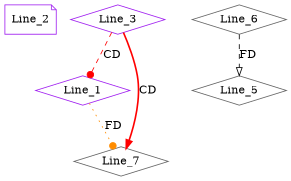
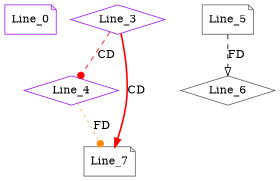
  digraph {
    node [color=purple shape=diamond]
    edge [arrowhead=dot color=red style=dashed]
-   Line_0 [shape=note label=Line_2]
+   Line_0 [shape=note]
    Line_3
-   Line_4 [label=Line_1]
-   Line_7 [color=gray40]
-   Line_5 [color=gray40]
+   Line_4
+   Line_7 [color=gray40 shape=note]
+   Line_5 [color=gray40 shape=note]
    Line_6 [color=gray40]
    Line_3 -> Line_4 [label=CD]
    Line_3 -> Line_7 [arrowhead=normal label=CD style=bold]
    Line_4 -> Line_7 [color=darkorange label=FD style=dotted]
-   Line_6 -> Line_5 [arrowhead=onormal color=black label=FD]
+   Line_5 -> Line_6 [arrowhead=onormal color=black label=FD]
  }
